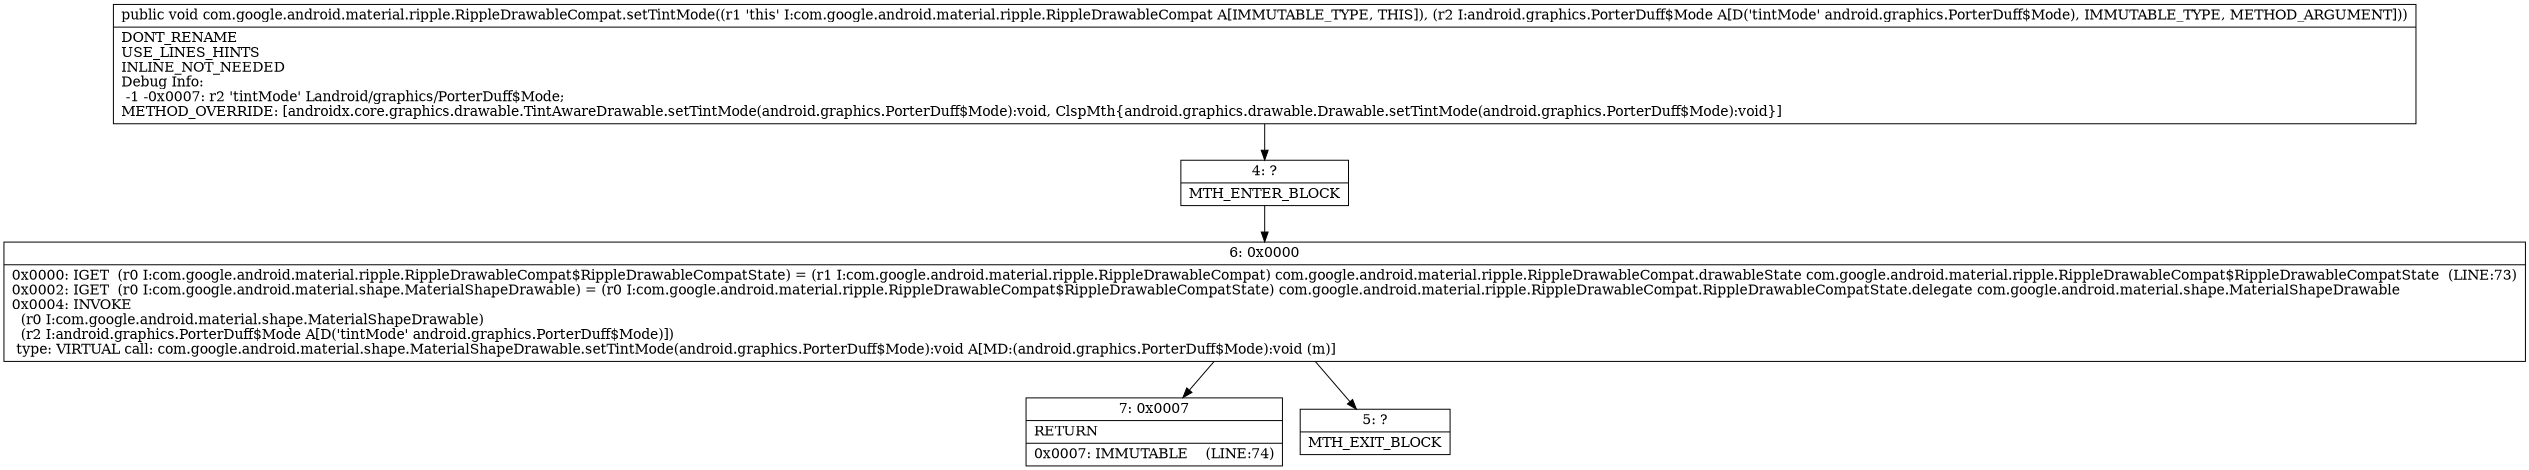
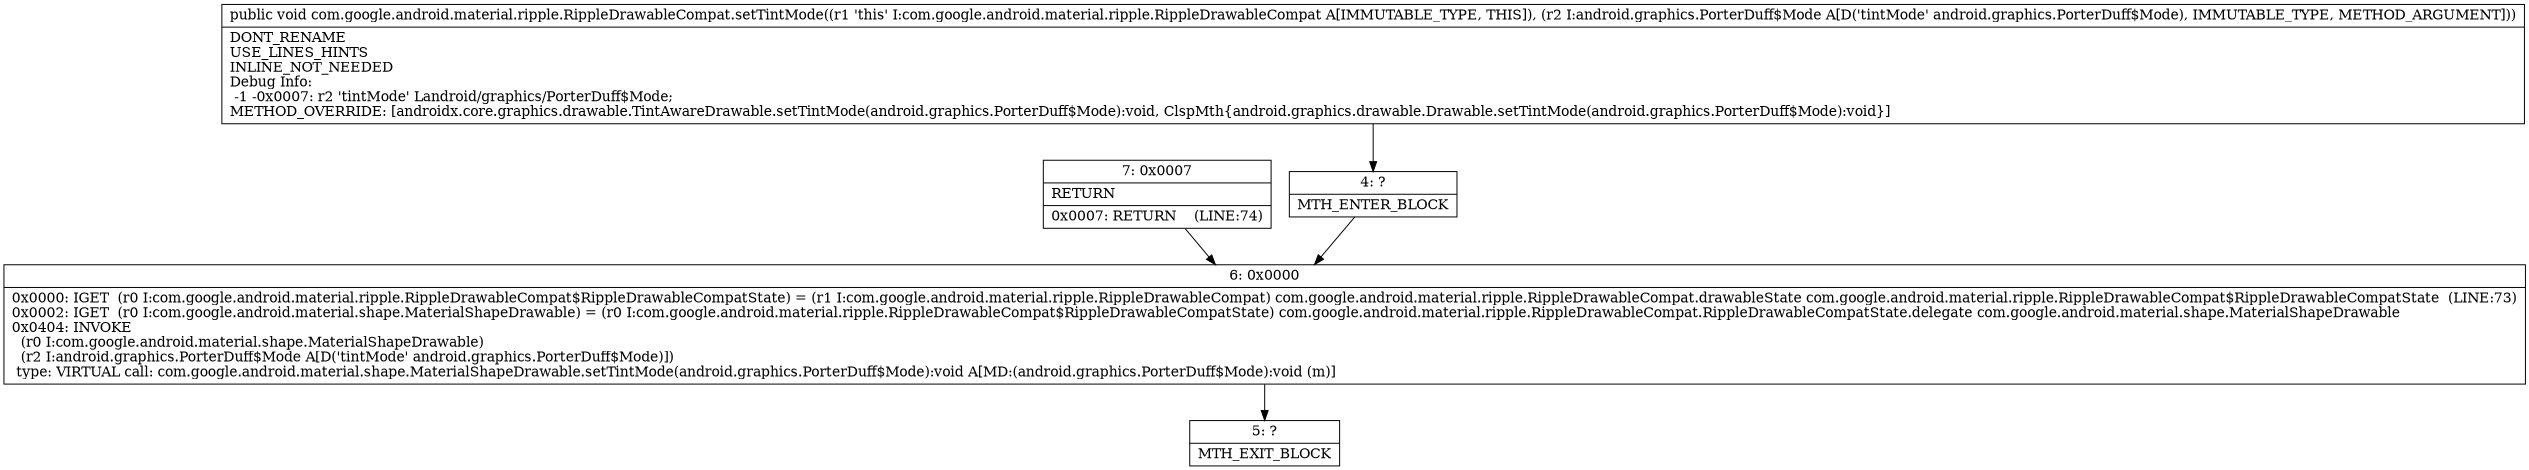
  digraph {
    node [shape=record]
    n1 [label="{4\:\ ?|MTH_ENTER_BLOCK\l}"]
-   n2 [label="{6\:\ 0x0000|0x0000: IGET  (r0 I:com.google.android.material.ripple.RippleDrawableCompat$RippleDrawableCompatState) = (r1 I:com.google.android.material.ripple.RippleDrawableCompat) com.google.android.material.ripple.RippleDrawableCompat.drawableState com.google.android.material.ripple.RippleDrawableCompat$RippleDrawableCompatState  (LINE:73)\l0x0002: IGET  (r0 I:com.google.android.material.shape.MaterialShapeDrawable) = (r0 I:com.google.android.material.ripple.RippleDrawableCompat$RippleDrawableCompatState) com.google.android.material.ripple.RippleDrawableCompat.RippleDrawableCompatState.delegate com.google.android.material.shape.MaterialShapeDrawable \l0x0004: INVOKE  \l  (r0 I:com.google.android.material.shape.MaterialShapeDrawable)\l  (r2 I:android.graphics.PorterDuff$Mode A[D('tintMode' android.graphics.PorterDuff$Mode)])\l type: VIRTUAL call: com.google.android.material.shape.MaterialShapeDrawable.setTintMode(android.graphics.PorterDuff$Mode):void A[MD:(android.graphics.PorterDuff$Mode):void (m)]\l}"]
-   n3 [label="{7\:\ 0x0007|RETURN\l|0x0007: IMMUTABLE    (LINE:74)\l}"]
+   n2 [label="{6\:\ 0x0000|0x0000: IGET  (r0 I:com.google.android.material.ripple.RippleDrawableCompat$RippleDrawableCompatState) = (r1 I:com.google.android.material.ripple.RippleDrawableCompat) com.google.android.material.ripple.RippleDrawableCompat.drawableState com.google.android.material.ripple.RippleDrawableCompat$RippleDrawableCompatState  (LINE:73)\l0x0002: IGET  (r0 I:com.google.android.material.shape.MaterialShapeDrawable) = (r0 I:com.google.android.material.ripple.RippleDrawableCompat$RippleDrawableCompatState) com.google.android.material.ripple.RippleDrawableCompat.RippleDrawableCompatState.delegate com.google.android.material.shape.MaterialShapeDrawable \l0x0404: INVOKE  \l  (r0 I:com.google.android.material.shape.MaterialShapeDrawable)\l  (r2 I:android.graphics.PorterDuff$Mode A[D('tintMode' android.graphics.PorterDuff$Mode)])\l type: VIRTUAL call: com.google.android.material.shape.MaterialShapeDrawable.setTintMode(android.graphics.PorterDuff$Mode):void A[MD:(android.graphics.PorterDuff$Mode):void (m)]\l}"]
+   n3 [label="{7\:\ 0x0007|RETURN\l|0x0007: RETURN    (LINE:74)\l}"]
    n4 [label="{5\:\ ?|MTH_EXIT_BLOCK\l}"]
    n5 [label="{public void com.google.android.material.ripple.RippleDrawableCompat.setTintMode((r1 'this' I:com.google.android.material.ripple.RippleDrawableCompat A[IMMUTABLE_TYPE, THIS]), (r2 I:android.graphics.PorterDuff$Mode A[D('tintMode' android.graphics.PorterDuff$Mode), IMMUTABLE_TYPE, METHOD_ARGUMENT]))  | DONT_RENAME\lUSE_LINES_HINTS\lINLINE_NOT_NEEDED\lDebug Info:\l  \-1 \-0x0007: r2 'tintMode' Landroid\/graphics\/PorterDuff$Mode;\lMETHOD_OVERRIDE: [androidx.core.graphics.drawable.TintAwareDrawable.setTintMode(android.graphics.PorterDuff$Mode):void, ClspMth\{android.graphics.drawable.Drawable.setTintMode(android.graphics.PorterDuff$Mode):void\}]\l}"]
    n1 -> n2
-   n2 -> n3
+   n3 -> n2
    n2 -> n4
    n5 -> n1
  }
